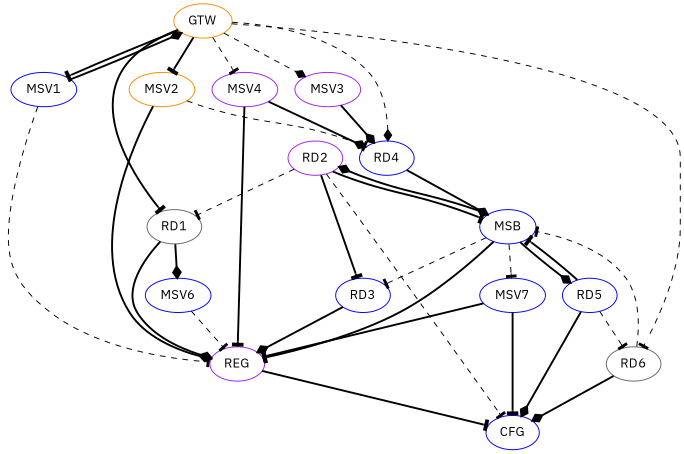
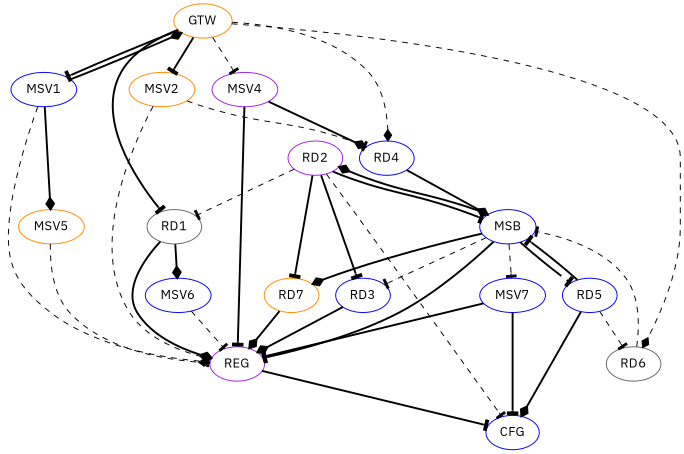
  strict digraph {
    fontname="IBM Plex Sans"
    node [color=blue fontname="IBM Plex Sans"]
    edge [arrowhead=tee fontname="IBM Plex Sans" style=bold]
    n1 [color=gray40 label=RD1]
    n2 [color=purple label=REG]
    n3 [label=MSV6]
    n4 [label=CFG]
    n5 [color=purple label=RD2]
    n6 [label=RD3]
+   n7 [color=darkorange label=RD7]
    n8 [label=MSB]
    n9 [color=gray40 label=RD6]
    n10 [label=RD5]
    n11 [label=MSV7]
    n12 [label=RD4]
    n13 [color=darkorange label=GTW]
    n14 [label=MSV1]
    n15 [color=darkorange label=MSV2]
-   n16 [color=purple label=MSV3]
    n17 [color=purple label=MSV4]
+   n18 [color=darkorange label=MSV5]
    n1 -> n2 [arrowhead=diamond]
    n1 -> n3 [arrowhead=diamond]
    n2 -> n4
    n3 -> n2 [style=dashed]
    n5 -> n1 [style=dashed]
    n5 -> n4 [style=dashed]
    n5 -> n6
+   n5 -> n7
    n5 -> n8
    n6 -> n2 [arrowhead=diamond]
+   n7 -> n2 [arrowhead=diamond]
    n8 -> n2
    n8 -> n5 [arrowhead=diamond]
    n8 -> n6 [style=dashed]
-   n8 -> n10 [arrowhead=diamond]
+   n8 -> n7 [arrowhead=diamond]
+   n8 -> n10
    n8 -> n11 [style=dashed]
-   n9 -> n4 [arrowhead=diamond]
    n9 -> n8 [style=dashed]
    n10 -> n4 [arrowhead=diamond]
    n10 -> n8
    n10 -> n9 [style=dashed]
    n11 -> n2
    n11 -> n4
    n12 -> n8 [arrowhead=diamond]
    n13 -> n1
-   n13 -> n9 [style=dashed]
+   n13 -> n9 [arrowhead=diamond style=dashed]
    n13 -> n12 [arrowhead=diamond style=dashed]
    n13 -> n14
    n13 -> n15
-   n13 -> n16 [arrowhead=diamond style=dashed]
    n13 -> n17 [style=dashed]
    n14 -> n2 [style=dashed]
    n14 -> n13 [arrowhead=diamond]
-   n15 -> n2 [arrowhead=diamond]
+   n14 -> n18 [arrowhead=diamond]
+   n15 -> n2 [arrowhead=diamond style=dashed]
    n15 -> n12 [style=dashed]
-   n16 -> n12 [arrowhead=diamond]
    n17 -> n2
    n17 -> n12 [arrowhead=diamond]
+   n18 -> n2 [arrowhead=diamond style=dashed]
  }
